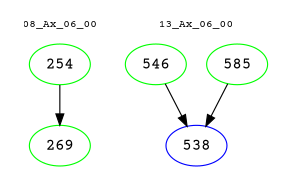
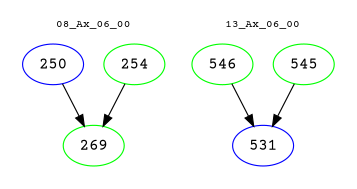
  digraph {
    fontname="Courier Prime"
    node [color=green fontname="Courier Prime"]
    edge [color=black fontname="Courier Prime"]
    n1 [label=254]
+   n2 [color=blue label=250]
    n3 [label=269]
-   n4 [label=585]
-   n5 [color=blue label=538]
+   n4 [label=545]
+   n5 [color=blue label=531]
    n6 [label=546]
    subgraph cluster_1 {
      color=white
      fontsize=10
      label="08_Ax_06_00"
      n1
+     n2
      n3
    }
    subgraph cluster_2 {
      color=white
      fontsize=10
      label="13_Ax_06_00"
      n4
      n5
      n6
    }
    n1 -> n3
+   n2 -> n3
    n4 -> n5
    n6 -> n5
  }
